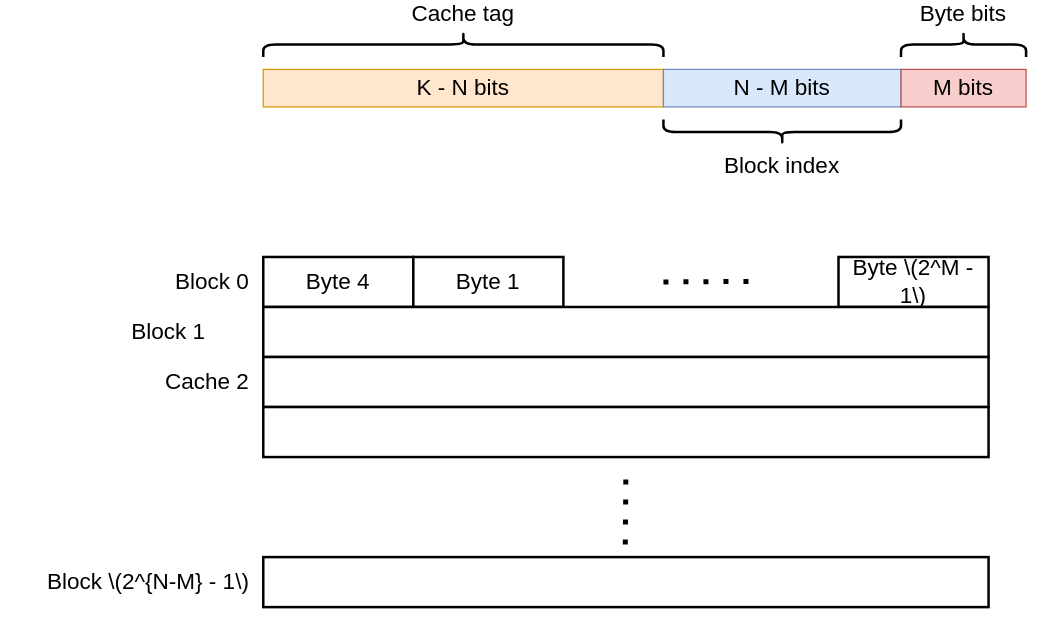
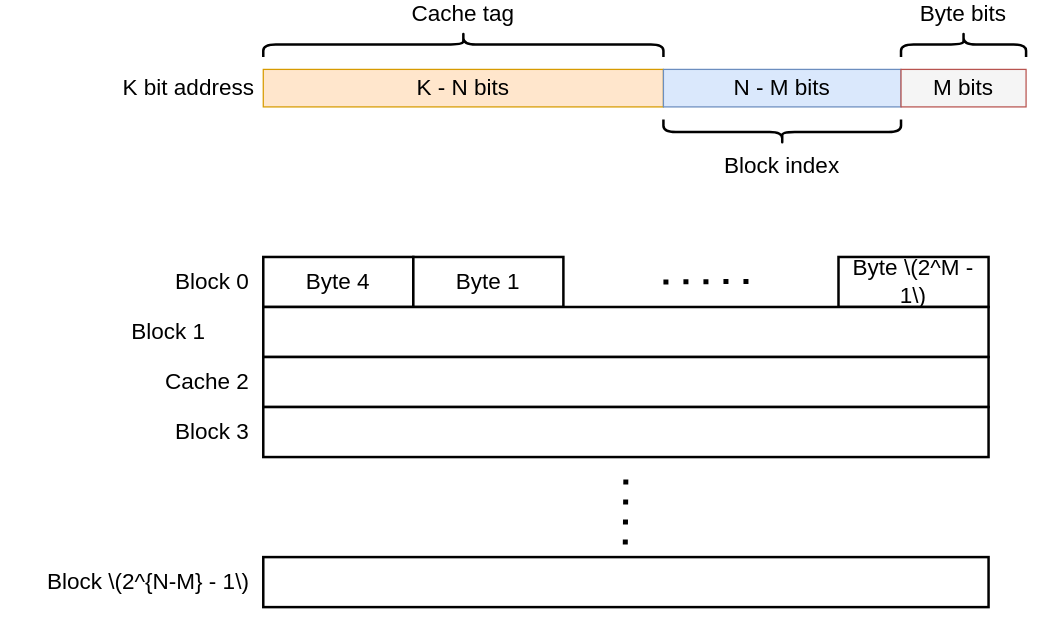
  <mxCell id="0" />
  <mxCell id="1" parent="0" />
  <mxCell id="2" value="K - N bits" style="rounded=0;whiteSpace=wrap;html=1;fontSize=18;fillColor=#ffe6cc;strokeColor=#d79b00;" vertex="1" parent="1"><mxGeometry x="210" y="50" width="320" height="30" as="geometry" /></mxCell>
  <mxCell id="3" value="N - M bits" style="rounded=0;whiteSpace=wrap;html=1;fontSize=18;fillColor=#dae8fc;strokeColor=#6c8ebf;" vertex="1" parent="1"><mxGeometry x="530" y="50" width="190" height="30" as="geometry" /></mxCell>
- <mxCell id="4" value="&lt;font style=&quot;font-size: 18px&quot;&gt;M bits&lt;/font&gt;" style="rounded=0;whiteSpace=wrap;html=1;fontSize=18;fillColor=#f8cecc;strokeColor=#b85450;" vertex="1" parent="1"><mxGeometry x="720" y="50" width="100" height="30" as="geometry" /></mxCell>
+ <mxCell id="4" value="&lt;font style=&quot;font-size: 18px&quot;&gt;M bits&lt;/font&gt;" style="rounded=0;whiteSpace=wrap;html=1;fontSize=18;fillColor=#f5f5f5;strokeColor=#b85450;" vertex="1" parent="1"><mxGeometry x="720" y="50" width="100" height="30" as="geometry" /></mxCell>
  <mxCell id="5" value="Cache tag" style="shape=curlyBracket;whiteSpace=wrap;html=1;rounded=1;fontSize=18;rotation=0;verticalAlign=bottom;direction=south;labelPosition=center;verticalLabelPosition=top;align=center;strokeWidth=2;" vertex="1" parent="1"><mxGeometry x="210" y="20" width="320" height="20" as="geometry" /></mxCell>
  <mxCell id="6" value="Block index" style="shape=curlyBracket;whiteSpace=wrap;html=1;rounded=1;strokeWidth=2;fontSize=18;direction=north;labelPosition=center;verticalLabelPosition=bottom;align=center;verticalAlign=top;" vertex="1" parent="1"><mxGeometry x="530" y="90" width="190" height="20" as="geometry" /></mxCell>
  <mxCell id="7" value="Byte bits" style="shape=curlyBracket;whiteSpace=wrap;html=1;rounded=1;strokeWidth=2;fontSize=18;direction=south;verticalAlign=bottom;labelPosition=center;verticalLabelPosition=top;align=center;" vertex="1" parent="1"><mxGeometry x="720" y="20" width="100" height="20" as="geometry" /></mxCell>
+ <mxCell id="8" value="K bit address" style="text;html=1;align=center;verticalAlign=middle;resizable=0;points=[];autosize=1;fontSize=18;" vertex="1" parent="1"><mxGeometry y="50" width="120" height="30" as="geometry" x="90" /></mxCell>
  <mxCell id="9" value="Byte 4" style="rounded=0;whiteSpace=wrap;html=1;strokeWidth=2;fontSize=18;" vertex="1" parent="1"><mxGeometry x="210" y="200" width="120" height="40" as="geometry" /></mxCell>
  <mxCell id="10" value="Byte 1" style="rounded=0;whiteSpace=wrap;html=1;strokeWidth=2;fontSize=18;" vertex="1" parent="1"><mxGeometry x="330" y="200" width="120" height="40" as="geometry" /></mxCell>
  <mxCell id="11" value="Byte \(2^M - 1\)" style="rounded=0;whiteSpace=wrap;strokeWidth=2;fontSize=18;" vertex="1" parent="1"><mxGeometry x="670" y="200" width="120" height="40" as="geometry" /></mxCell>
  <mxCell id="12" value="" style="rounded=0;whiteSpace=wrap;html=1;strokeWidth=2;fontSize=18;" vertex="1" parent="1"><mxGeometry x="210" y="240" width="580" height="40" as="geometry" /></mxCell>
  <mxCell id="13" value="" style="rounded=0;whiteSpace=wrap;html=1;strokeWidth=2;fontSize=18;" vertex="1" parent="1"><mxGeometry x="210" y="280" width="580" height="40" as="geometry" /></mxCell>
  <mxCell id="14" value="" style="rounded=0;whiteSpace=wrap;html=1;strokeWidth=2;fontSize=18;" vertex="1" parent="1"><mxGeometry x="210" y="320" width="580" height="40" as="geometry" /></mxCell>
  <mxCell id="15" value="" style="rounded=0;whiteSpace=wrap;html=1;strokeWidth=2;fontSize=18;" vertex="1" parent="1"><mxGeometry x="210" y="440" width="580" height="40" as="geometry" /></mxCell>
  <mxCell id="16" value="Block 0" style="text;html=1;align=right;verticalAlign=middle;resizable=0;points=[];autosize=1;fontSize=18;" vertex="1" parent="1"><mxGeometry x="130" y="205" width="70" height="30" as="geometry" /></mxCell>
  <mxCell id="17" value="Block 1" style="text;html=1;align=right;verticalAlign=middle;resizable=0;points=[];autosize=1;fontSize=18;" vertex="1" parent="1"><mxGeometry x="95" y="245" width="70" height="30" as="geometry" /></mxCell>
  <mxCell id="18" value="" style="endArrow=none;dashed=1;html=1;dashPattern=1 3;strokeWidth=4;fontSize=18;" edge="1" parent="1"><mxGeometry width="50" height="50" relative="1" as="geometry"><mxPoint x="499.5" y="430" as="sourcePoint" /><mxPoint x="500" y="370" as="targetPoint" /></mxGeometry></mxCell>
  <mxCell id="19" value="" style="endArrow=none;dashed=1;html=1;dashPattern=1 3;strokeWidth=4;fontSize=18;" edge="1" parent="1"><mxGeometry width="50" height="50" relative="1" as="geometry"><mxPoint x="530" y="220" as="sourcePoint" /><mxPoint x="610" y="219.5" as="targetPoint" /></mxGeometry></mxCell>
  <mxCell id="20" value="Cache 2" style="text;html=1;align=right;verticalAlign=middle;resizable=0;points=[];autosize=1;fontSize=18;" vertex="1" parent="1"><mxGeometry x="130" y="285" width="70" height="30" as="geometry" /></mxCell>
+ <mxCell id="21" value="Block 3" style="text;html=1;align=right;verticalAlign=middle;resizable=0;points=[];autosize=1;fontSize=18;" vertex="1" parent="1"><mxGeometry x="130" y="325" width="70" height="30" as="geometry" /></mxCell>
  <mxCell id="22" value="Block \(2^{N-M} - 1\)" style="text;align=right;verticalAlign=middle;resizable=0;points=[];autosize=1;fontSize=18;html=1;" vertex="1" parent="1"><mxGeometry x="20" y="445" width="180" height="30" as="geometry" /></mxCell>
